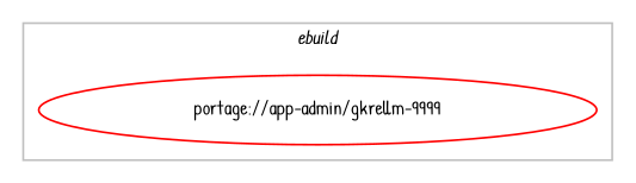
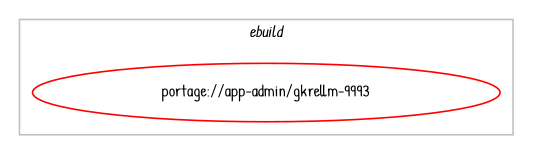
  digraph {
    compound=true
    concentrate=true
    fontname="Patrick Hand"
    fontsize=10
    newrank=true
    rankdir=LR
    ranksep=1.5
-   n1 [color=red fontname="Patrick Hand" fontsize=10 label="portage://app-admin/gkrellm-9999" width=4]
+   n1 [color=red fontname="Patrick Hand" fontsize=10 label="portage://app-admin/gkrellm-9993" width=4]
    subgraph cluster_1 {
      color=gray
      label=<<i>ebuild</i>>
      n1
    }
    subgraph cluster_2 {
      color=gray
      label=<<i>dependencies</i>>
      subgraph cluster_3 {
        color=gray
        fillcolor="#eeeeee"
        label=<<i>compile</i>>
        style=filled
      }
      subgraph cluster_4 {
        color=gray
        fillcolor="#eeeeee"
        label=<<i>compile and run</i>>
        style=filled
      }
      subgraph cluster_5 {
        color=gray
        fillcolor="#eeeeee"
        label=<<i>run</i>>
        style=filled
      }
    }
    subgraph cluster_6 {
      color=gray
      label=<<i>candidates</i>>
      rank=same
    }
  }
